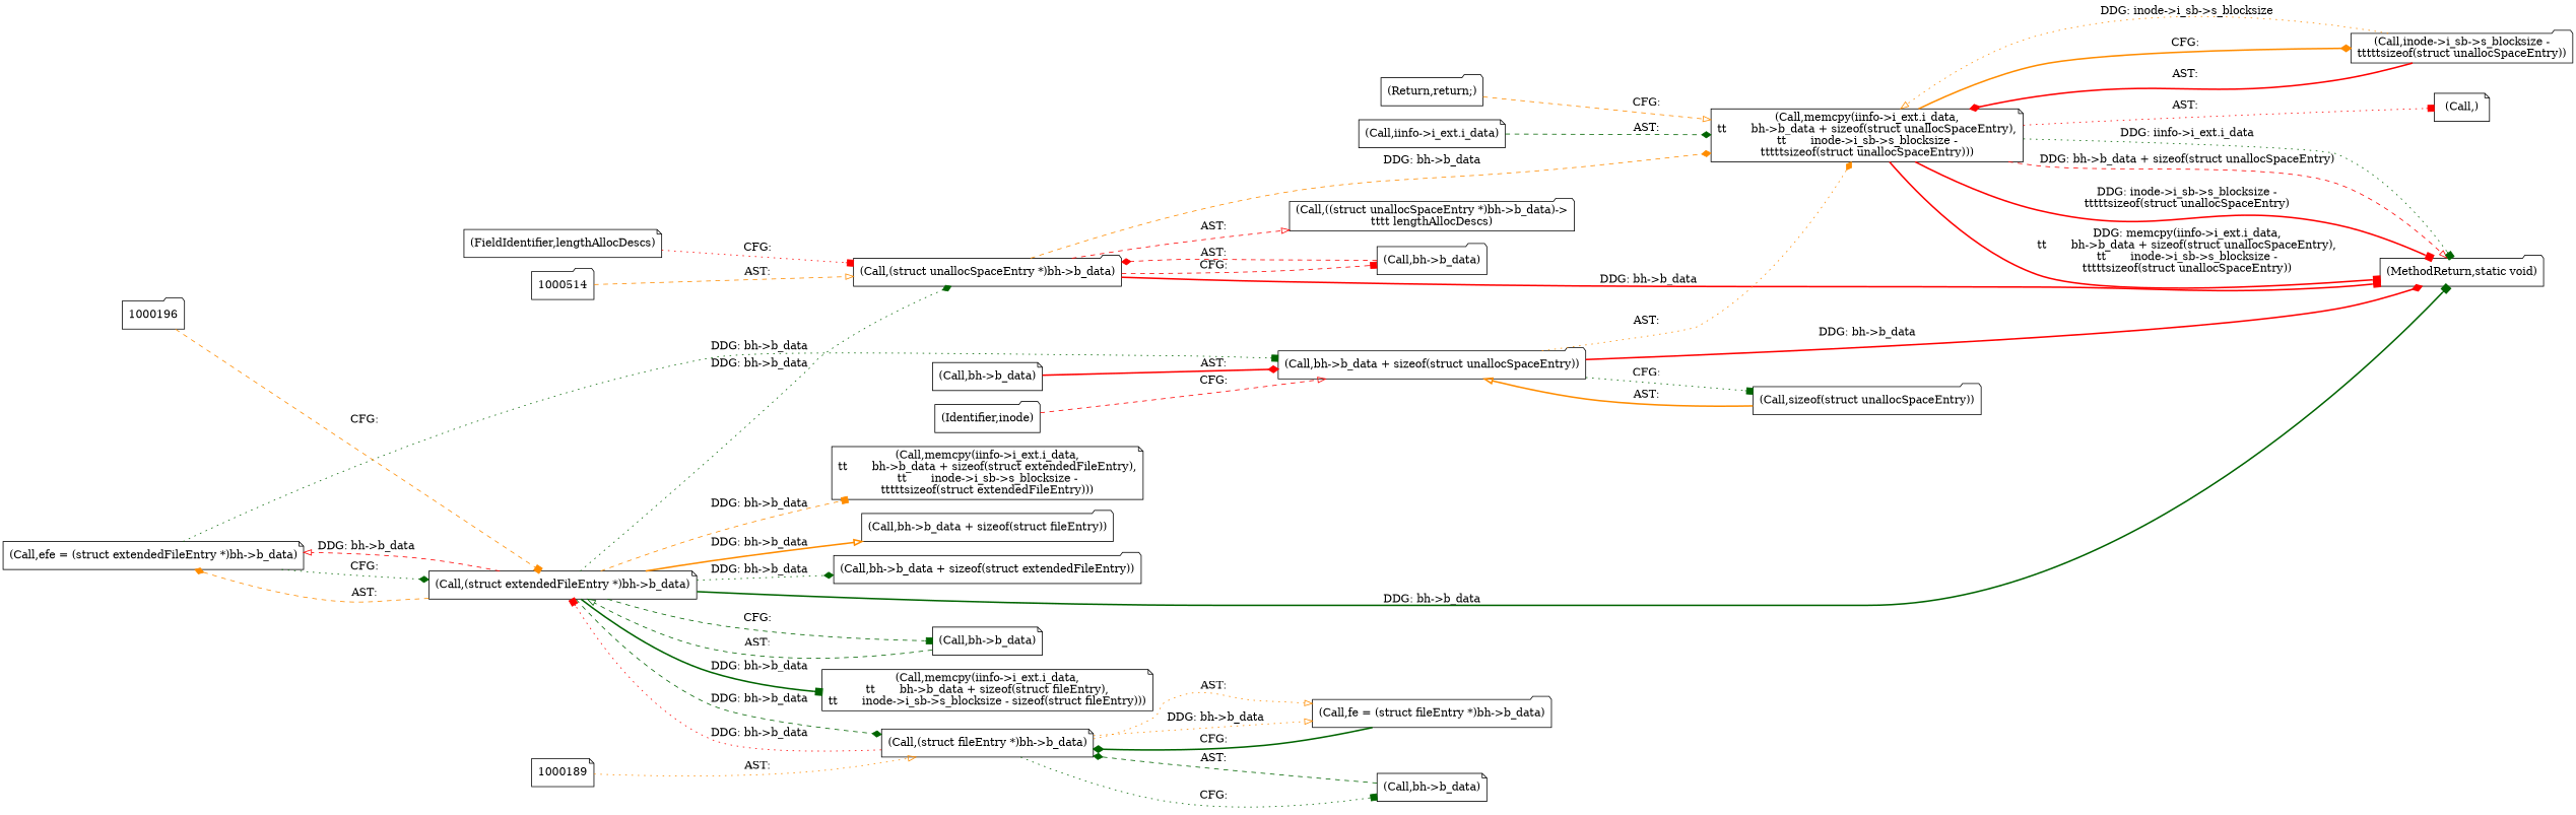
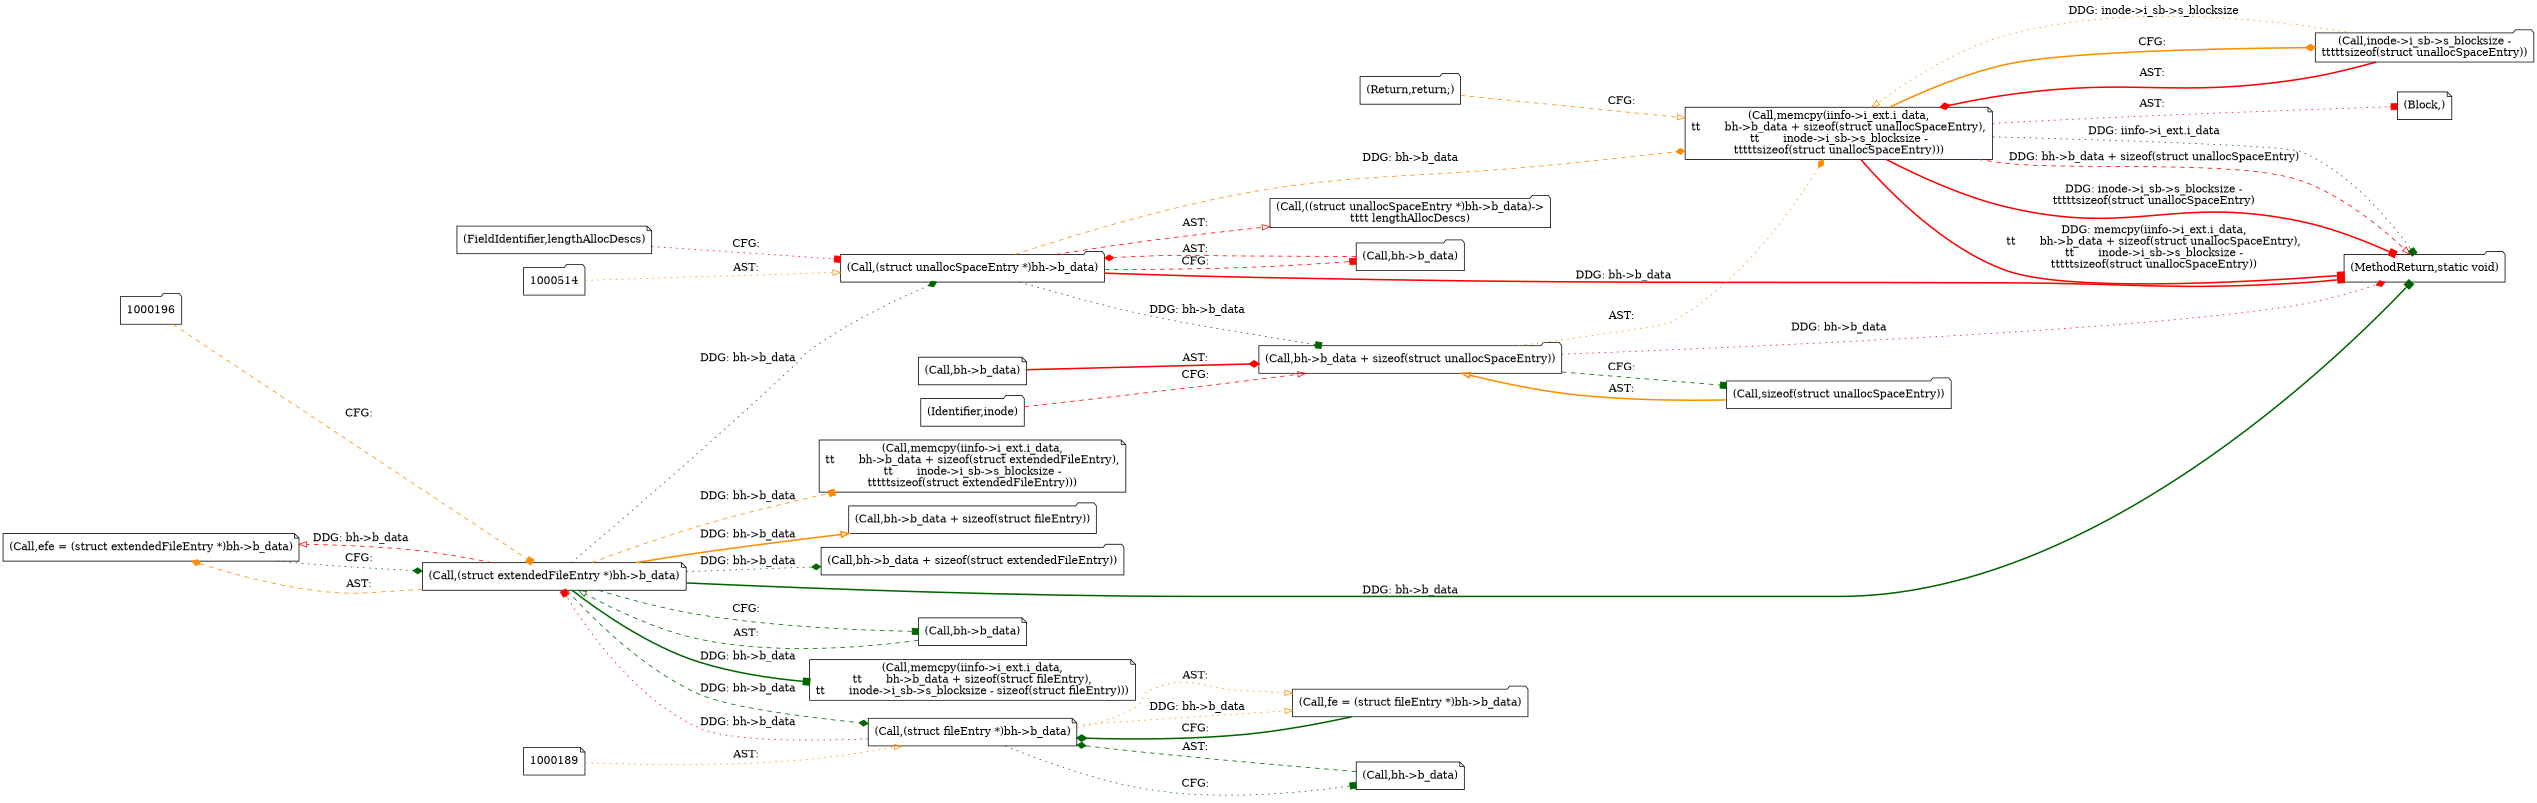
  digraph {
    rankdir=LR
    node [shape=folder]
    edge [arrowhead=box color=darkgreen style=dashed]
    n1 [label="(Call,(struct unallocSpaceEntry *)bh->b_data)"]
    n2 [label="(Call,memcpy(iinfo->i_ext.i_data,\n\t\t       bh->b_data + sizeof(struct unallocSpaceEntry),\n\t\t       inode->i_sb->s_blocksize -\n\t\t\t\t\tsizeof(struct unallocSpaceEntry)))" shape=note]
    n3 [label="(Call,bh->b_data + sizeof(struct unallocSpaceEntry))"]
    n4 [label="(MethodReturn,static void)"]
    n5 [label="(Call,((struct unallocSpaceEntry *)bh->b_data)->\n\t\t\t\t lengthAllocDescs)"]
    n6 [label="(Call,bh->b_data)"]
    n7 [label="(Call,inode->i_sb->s_blocksize -\n\t\t\t\t\tsizeof(struct unallocSpaceEntry))"]
-   n8 [label="(Call,)" shape=note]
+   n8 [label="(Block,)" shape=note]
    n9 [label="(Call,sizeof(struct unallocSpaceEntry))"]
    n10 [label="(Call,(struct extendedFileEntry *)bh->b_data)" shape=note]
    n11 [label="(Call,(struct fileEntry *)bh->b_data)" shape=note]
    n12 [label="(Call,efe = (struct extendedFileEntry *)bh->b_data)" shape=note]
    n13 [label="(Call,memcpy(iinfo->i_ext.i_data,\n\t\t       bh->b_data + sizeof(struct fileEntry),\n\t\t       inode->i_sb->s_blocksize - sizeof(struct fileEntry)))" shape=note]
    n14 [label="(Call,memcpy(iinfo->i_ext.i_data,\n\t\t       bh->b_data + sizeof(struct extendedFileEntry),\n\t\t       inode->i_sb->s_blocksize -\n\t\t\t\t\tsizeof(struct extendedFileEntry)))" shape=note]
    n15 [label="(Call,bh->b_data + sizeof(struct fileEntry))"]
    n16 [label="(Call,bh->b_data + sizeof(struct extendedFileEntry))"]
    n17 [label="(Call,bh->b_data)" shape=note]
    n18 [label="(Call,fe = (struct fileEntry *)bh->b_data)"]
    n19 [label="(Call,bh->b_data)" shape=note]
    n20 [label="(Return,return;)"]
    n21 [label="(FieldIdentifier,lengthAllocDescs)" shape=note]
    n22 [label="(Call,bh->b_data)" shape=note]
    n23 [label="(Identifier,inode)"]
-   n24 [label="(Call,iinfo->i_ext.i_data)" shape=note]
    1000514
    1000196
    1000189 [shape=note]
    n1 -> n2 [arrowhead=diamond color=darkorange label="DDG: bh->b_data"]
-   n12 -> n3 [label="DDG: bh->b_data" style=dotted]
+   n1 -> n3 [label="DDG: bh->b_data" style=dotted]
    n1 -> n4 [color=red label="DDG: bh->b_data" style=bold]
    n1 -> n5 [arrowhead=onormal color=red label="AST: "]
    n1 -> n6 [color=red label="CFG: "]
    n2 -> n4 [arrowhead=onormal color=red label="DDG: bh->b_data + sizeof(struct unallocSpaceEntry)"]
    n2 -> n4 [color=red label="DDG: inode->i_sb->s_blocksize -\n\t\t\t\t\tsizeof(struct unallocSpaceEntry)" style=bold]
    n2 -> n4 [color=red label="DDG: memcpy(iinfo->i_ext.i_data,\n\t\t       bh->b_data + sizeof(struct unallocSpaceEntry),\n\t\t       inode->i_sb->s_blocksize -\n\t\t\t\t\tsizeof(struct unallocSpaceEntry))" style=bold]
    n2 -> n4 [label="DDG: iinfo->i_ext.i_data" style=dotted]
    n2 -> n7 [arrowhead=diamond color=darkorange label="CFG: " style=bold]
    n2 -> n8 [color=red label="AST: " style=dotted]
    n3 -> n2 [arrowhead=diamond color=darkorange label="AST: " style=dotted]
-   n3 -> n4 [arrowhead=diamond color=red label="DDG: bh->b_data" style=bold]
-   n3 -> n9 [label="CFG: " style=dotted]
+   n3 -> n4 [arrowhead=diamond color=red label="DDG: bh->b_data" style=dotted]
+   n3 -> n9 [label="CFG: "]
    n6 -> n1 [arrowhead=diamond color=red label="AST: "]
    n7 -> n2 [arrowhead=diamond color=red label="AST: " style=bold]
    n7 -> n2 [arrowhead=onormal color=darkorange label="DDG: inode->i_sb->s_blocksize" style=dotted]
    n9 -> n3 [arrowhead=onormal color=darkorange label="AST: " style=bold]
    n10 -> n1 [arrowhead=diamond label="DDG: bh->b_data" style=dotted]
    n10 -> n4 [label="DDG: bh->b_data" style=bold]
    n10 -> n11 [arrowhead=diamond label="DDG: bh->b_data"]
    n10 -> n12 [arrowhead=diamond color=darkorange label="AST: "]
    n10 -> n12 [arrowhead=onormal color=red label="DDG: bh->b_data"]
    n10 -> n13 [label="DDG: bh->b_data" style=bold]
    n10 -> n14 [color=darkorange label="DDG: bh->b_data"]
    n10 -> n15 [arrowhead=onormal color=darkorange label="DDG: bh->b_data" style=bold]
    n10 -> n16 [arrowhead=diamond label="DDG: bh->b_data" style=dotted]
    n10 -> n17 [label="CFG: "]
    n11 -> n10 [color=red label="DDG: bh->b_data" style=dotted]
    n11 -> n18 [arrowhead=onormal color=darkorange label="AST: " style=dotted]
    n11 -> n18 [arrowhead=onormal color=darkorange label="DDG: bh->b_data" style=dotted]
    n11 -> n19 [label="CFG: " style=dotted]
    n12 -> n10 [arrowhead=diamond label="CFG: " style=dotted]
    n17 -> n10 [arrowhead=onormal label="AST: "]
    n18 -> n11 [arrowhead=diamond label="CFG: " style=bold]
    n19 -> n11 [arrowhead=diamond label="AST: "]
    n20 -> n2 [arrowhead=onormal color=darkorange label="CFG: "]
    n21 -> n1 [color=red label="CFG: " style=dotted]
    n22 -> n3 [arrowhead=diamond color=red label="AST: " style=bold]
    n23 -> n3 [arrowhead=onormal color=red label="CFG: "]
-   n24 -> n2 [arrowhead=diamond label="AST: "]
-   1000514 -> n1 [arrowhead=onormal color=darkorange label="AST: "]
+   1000514 -> n1 [arrowhead=onormal color=darkorange label="AST: " style=dotted]
    1000196 -> n10 [color=darkorange label="CFG: "]
    1000189 -> n11 [arrowhead=onormal color=darkorange label="AST: " style=dotted]
  }
